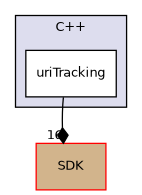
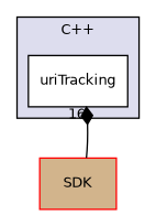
  digraph {
    compound=true
    node [fontname=Helvetica fontsize=10 shape=box style=filled]
    n1 [fillcolor=white label=uriTracking pencolor=black]
    n2 [color=red fillcolor=tan label=SDK]
    subgraph cluster_1 {
      bgcolor="#ddddee"
      fontname=Helvetica
      fontsize=10
      label="C++"
      pencolor=black
      n1
    }
-   n1 -> n2 [headlabel=16 labeldistance=1.5 labelfontname=Helvetica labelfontsize=10 arrowhead=diamond]
+   n2 -> n1 [headlabel=16 labeldistance=1.5 labelfontname=Helvetica labelfontsize=10 arrowhead=diamond]
  }
